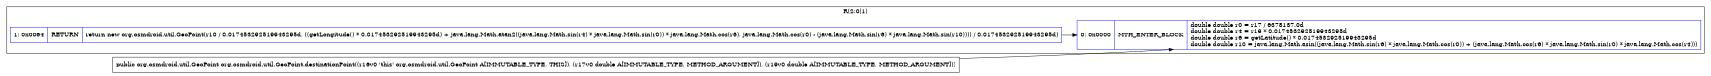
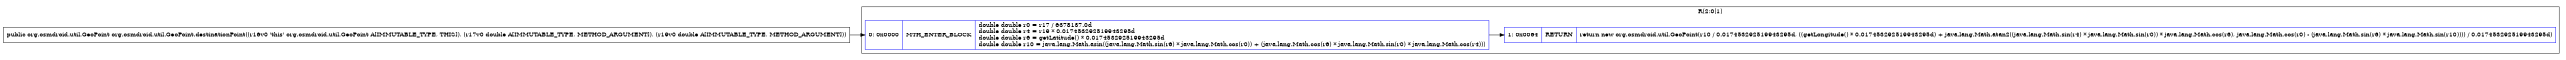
  digraph {
    rankdir=LR
    node [color=blue shape=record]
    n1 [label="{0\:\ 0x0000|MTH_ENTER_BLOCK\l|double double r0 = r17 \/ 6378137.0d\ldouble double r4 = r19 * 0.017453292519943295d\ldouble double r6 = getLatitude() * 0.017453292519943295d\ldouble double r10 = java.lang.Math.asin((java.lang.Math.sin(r6) * java.lang.Math.cos(r0)) + (java.lang.Math.cos(r6) * java.lang.Math.sin(r0) * java.lang.Math.cos(r4)))\l}"]
    n2 [label="{1\:\ 0x0064|RETURN\l|return new org.osmdroid.util.GeoPoint(r10 \/ 0.017453292519943295d, ((getLongitude() * 0.017453292519943295d) + java.lang.Math.atan2((java.lang.Math.sin(r4) * java.lang.Math.sin(r0)) * java.lang.Math.cos(r6), java.lang.Math.cos(r0) \- (java.lang.Math.sin(r6) * java.lang.Math.sin(r10)))) \/ 0.017453292519943295d)\l}"]
    n3 [label="{public org.osmdroid.util.GeoPoint org.osmdroid.util.GeoPoint.destinationPoint((r16v0 'this' org.osmdroid.util.GeoPoint A[IMMUTABLE_TYPE, THIS]), (r17v0 double A[IMMUTABLE_TYPE, METHOD_ARGUMENT]), (r19v0 double A[IMMUTABLE_TYPE, METHOD_ARGUMENT])) }" color=""]
    subgraph cluster_1 {
      label="R(2:0|1)"
      n1
      n2
    }
-   n2 -> n1
+   n1 -> n2
    n3 -> n1
  }
